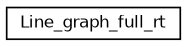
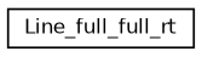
  digraph {
    rankdir=LR
-   n1 [color=black fillcolor=white fontname=Helvetica fontsize=10 height=0.2 label=Line_graph_full_rt shape=record style=filled width=0.4]
+   n1 [color=black fillcolor=white fontname=Helvetica fontsize=10 height=0.2 label=Line_full_full_rt shape=record style=filled width=0.4]
  }
